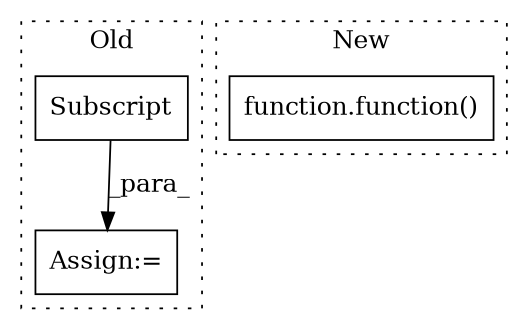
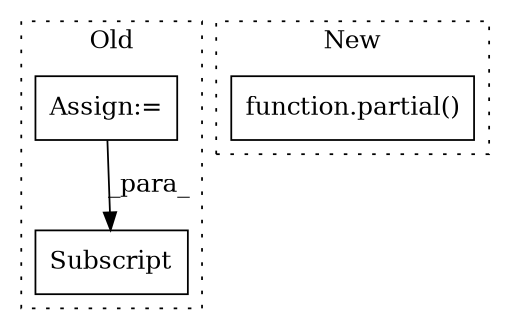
  digraph {
    node [shape=box]
    n1 [a=63 l="48,0" label=Subscript s="1632,0"]
    n2 [a=68 l=3 label="Assign:=" s=1629]
-   n3 [a=75 l="8,13" label="function.function()" s="1896,1920"]
+   n3 [a=75 l="8,13" label="function.partial()" s="1896,1920"]
    subgraph cluster_1 {
      label=Old
      style=dotted
      n1
      n2
    }
    subgraph cluster_2 {
      label=New
      style=dotted
      n3
    }
-   n1 -> n2 [label=_para_]
+   n2 -> n1 [label=_para_]
  }
